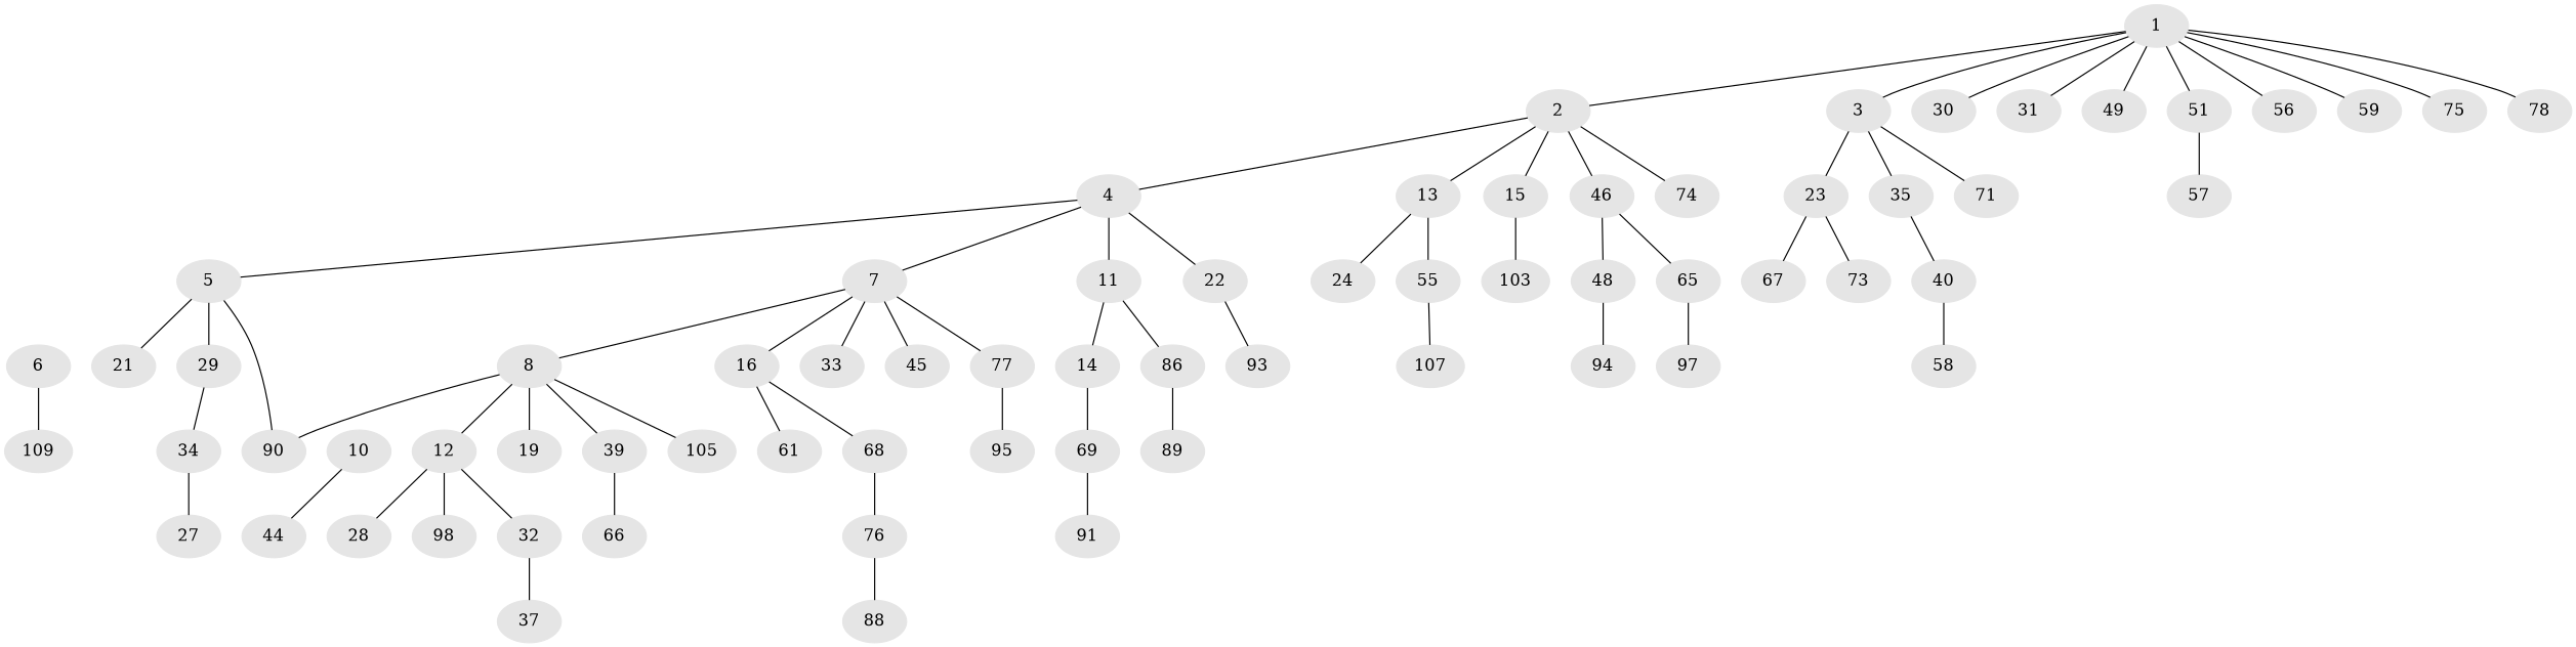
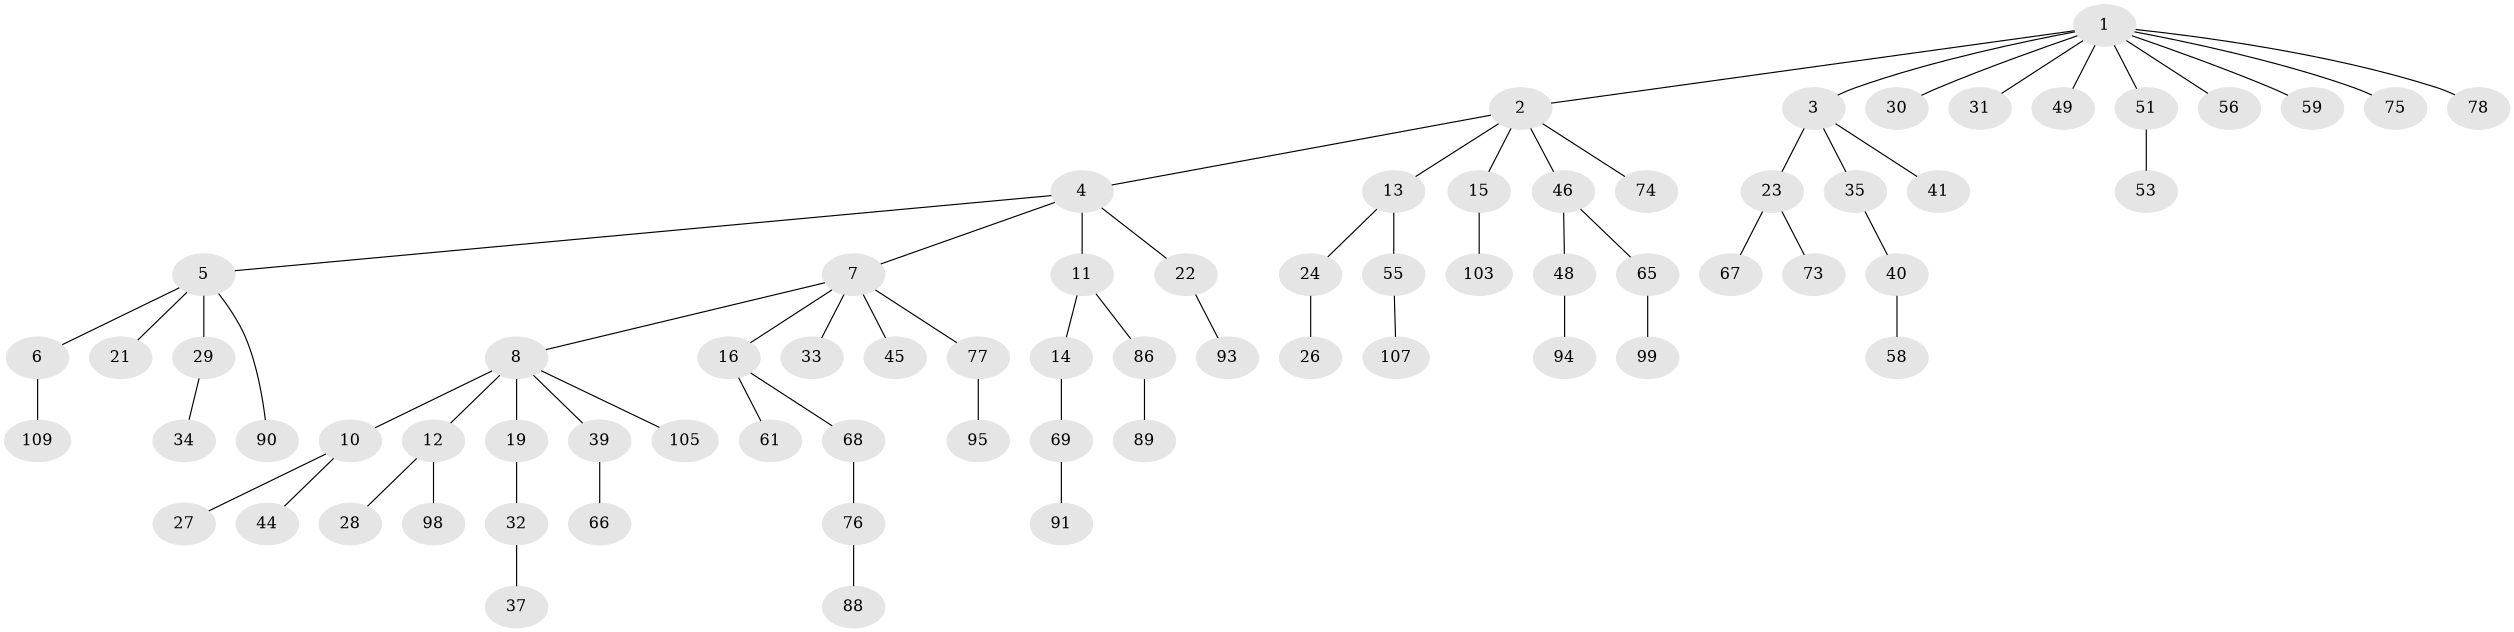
  graph {
    node [color=gray90 style=filled]
    1 [super="+18"]
    2 [super="+51"]
    3 [super="+50"]
    30
    31 [super="+83"]
    49
    n7 [label=51 super="+108"]
    56
    59
    75 [super="+82"]
    78
    4
    13
    15 [super="+38"]
    46 [super="+64"]
    n16 [label=74 super="+106"]
    23 [super="+25"]
    35 [super="+101"]
-   71
-   57 [super="+60"]
+   71 [label=41]
+   57 [super="+60" label=53]
    5 [super="+43"]
    7 [super="+20"]
    11 [super="+72"]
    22 [super="+36"]
    24 [super="+80"]
    55 [super="+102"]
    103
    48
    65 [super="+97"]
    67
    73
    40 [super="+53"]
    6
    21 [super="+85"]
    29 [super="+52"]
    90 [super="+96"]
    8 [super="+9"]
    16
    33 [super="+70"]
    45
    77 [super="+100"]
    14 [super="+47"]
    86 [super="+104"]
    93
    109
    34 [super="+62"]
    10 [super="+41"]
    12 [super="+17"]
    19
    39
    105
    61
    68 [super="+79"]
    95
    27 [super="+87"]
    44
    28 [super="+42"]
    32
    98
    66 [super="+110"]
    69 [super="+92"]
    89
    37 [super="+63"]
+   26
    107
    91
    76 [super="+81"]
    58 [super="+74"]
    94
-   99 [label=97]
+   99
    88
    1 -- 2
    1 -- 3
    1 -- 30
    1 -- 31
    1 -- 49
    1 -- n7
    1 -- 56
    1 -- 59
    1 -- 75
    1 -- 78
    2 -- 4
    2 -- 13
    2 -- 15
    2 -- 46
    2 -- n16
    3 -- 23
    3 -- 35
    3 -- 71
    n7 -- 57
    4 -- 5
    4 -- 7
    4 -- 11
    4 -- 22
    13 -- 24
    13 -- 55
    15 -- 103
    46 -- 48
    46 -- 65
    23 -- 67
    23 -- 73
    35 -- 40
+   5 -- 6
    5 -- 21
    5 -- 29
    5 -- 90
    7 -- 8
    7 -- 16
    7 -- 33
    7 -- 45
    7 -- 77
    11 -- 14
    11 -- 86
    22 -- 93
+   24 -- 26
    55 -- 107
    48 -- 94
    65 -- 99
    40 -- 58
    6 -- 109
    29 -- 34
-   8 -- 90
+   8 -- 10
    8 -- 12
    8 -- 19
    8 -- 39
    8 -- 105
    16 -- 61
    16 -- 68
    77 -- 95
    14 -- 69
    86 -- 89
-   34 -- 27
+   10 -- 27
    10 -- 44
    12 -- 28
-   12 -- 32
+   19 -- 32
    12 -- 98
    39 -- 66
    68 -- 76
    32 -- 37
    69 -- 91
    76 -- 88
  }
